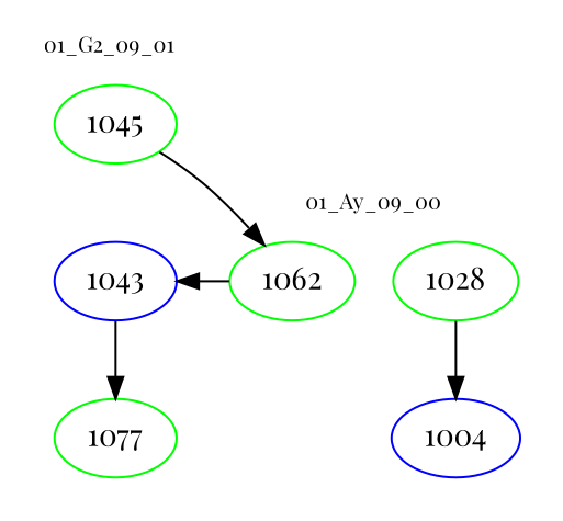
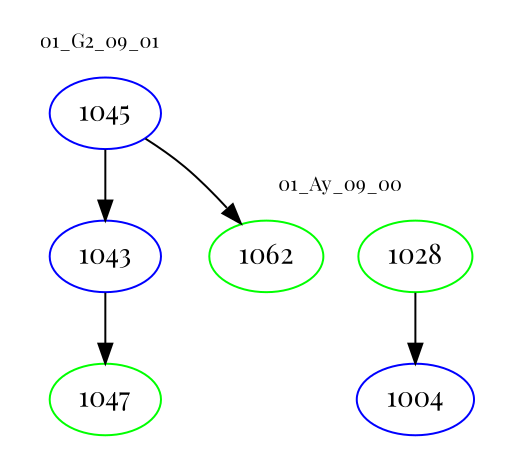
  digraph {
    fontname="Playfair Display"
    node [color=green fontname="Playfair Display"]
    edge [color=black fontname="Playfair Display"]
    n1 [label=1028]
    n2 [color=blue label=1004]
    n3 [label=1062]
-   n4 [label=1045]
+   n4 [color=blue label=1045]
    n5 [color=blue label=1043]
-   n6 [label=1077]
+   n6 [label=1047]
    subgraph cluster_1 {
      color=white
      fontsize=10
      label="01_Ay_09_00"
      n1
      n2
      n3
    }
    subgraph cluster_2 {
      color=white
      fontsize=10
      label="01_G2_09_01"
      n4
      n5
      n6
    }
    n1 -> n2
    n4 -> n3
-   n3 -> n5
+   n4 -> n5
    n5 -> n6
  }
